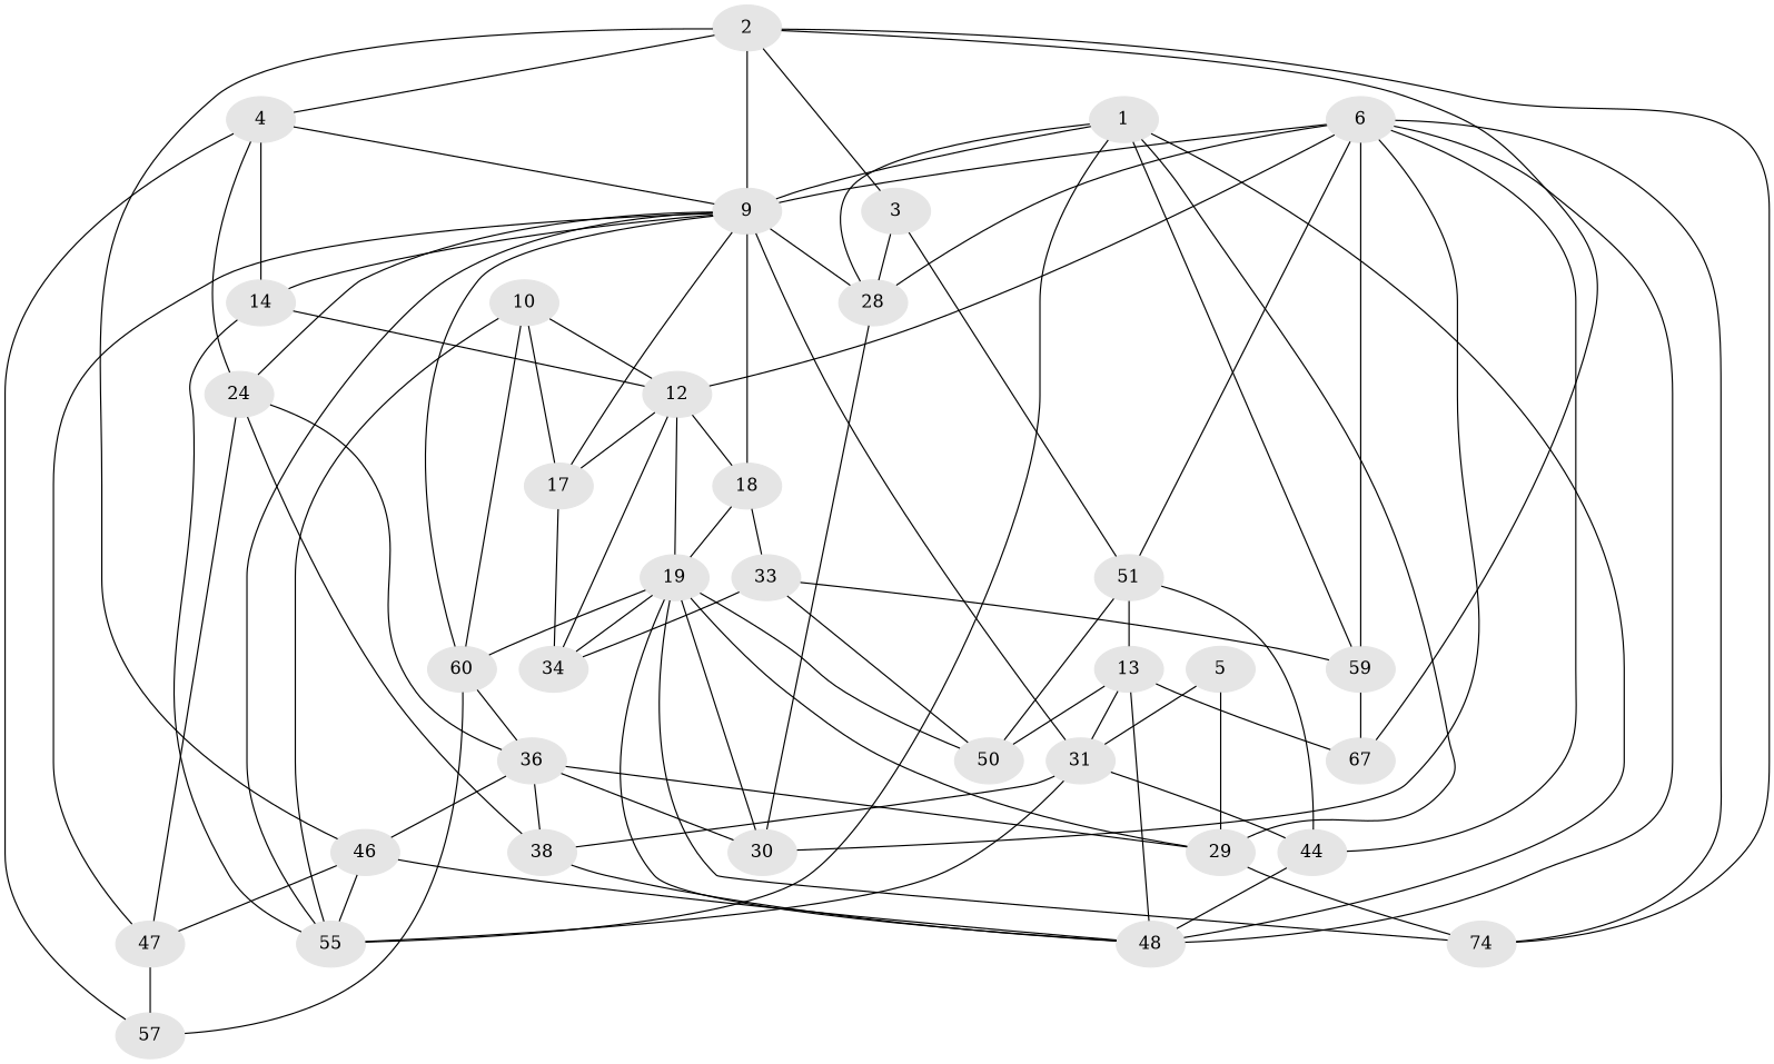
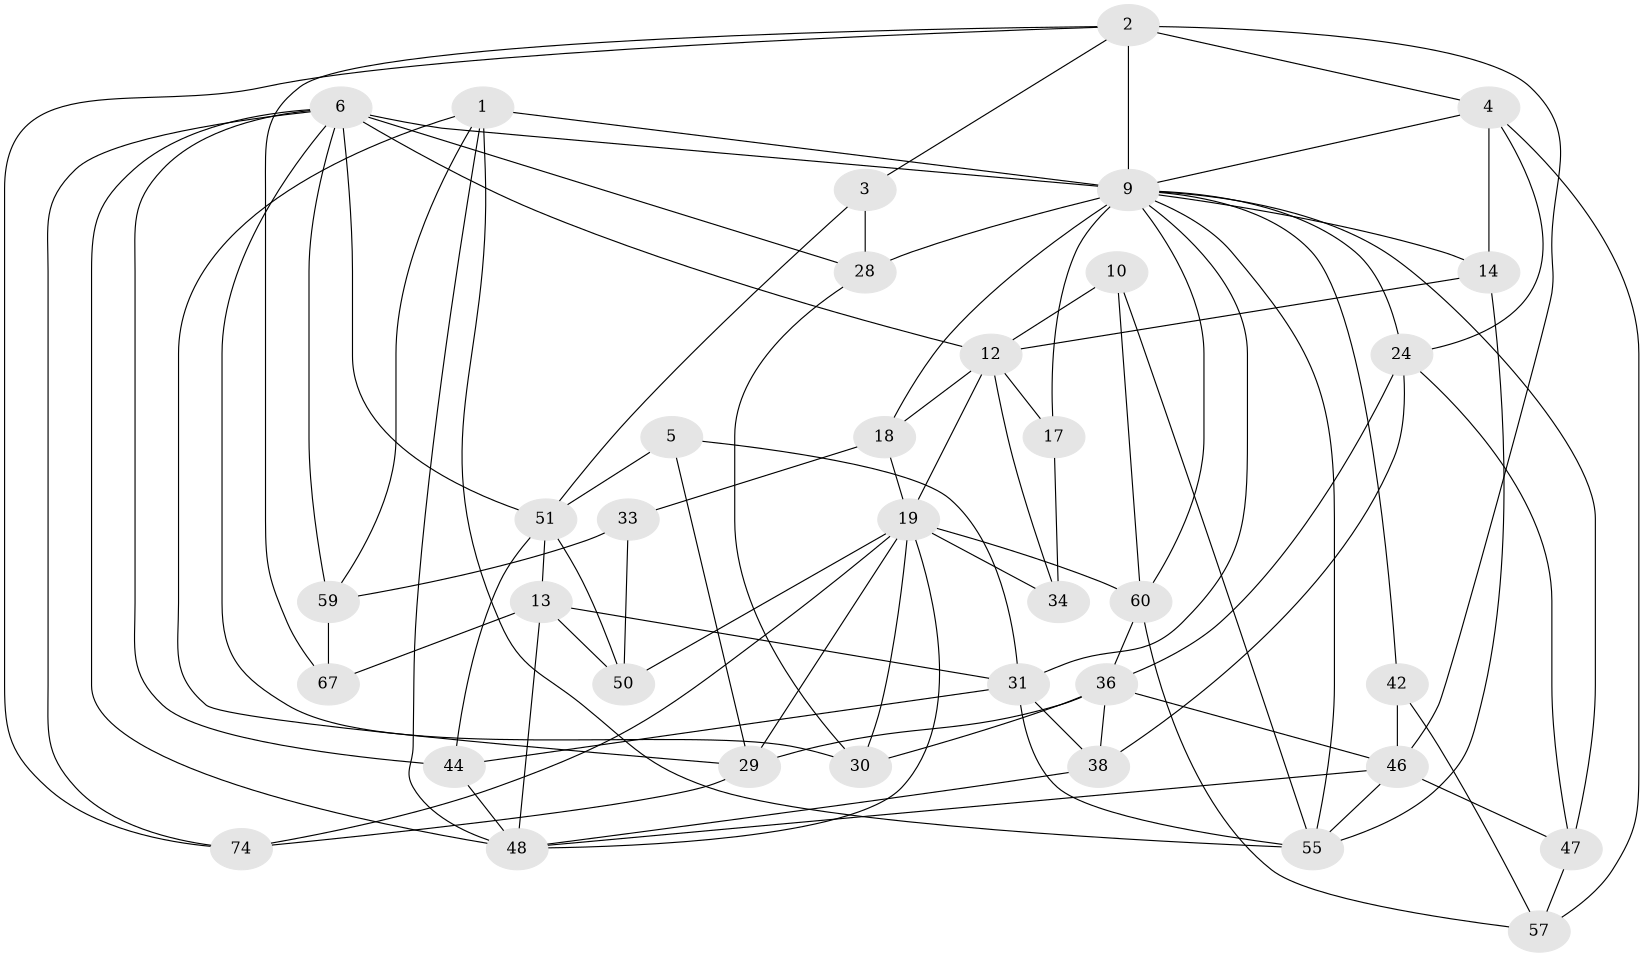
  graph {
    node [color=gray90 style=filled]
    1 [super="+60"]
    9 [super="+40+62+12"]
    28 [super="+37+39"]
    29 [super="+69"]
    48 [super="+52+61+53"]
    55 [super="+63"]
    59
    14 [super="+41"]
    24 [super="+45"]
    31 [super="+43"]
    17
    18
    n13 [label=60 super="+36"]
+   42
    47
    30
    74
    67
    2 [super="+8"]
    3
    4 [super="+72+7"]
    46 [super="+51"]
    n23 [label=51 super="+64"]
    57
    44
    13 [super="+25+65"]
    50
    n28 [label=12 super="+58+71+27"]
    n29 [label=36 super="+49"]
    38
    5 [super="+21"]
    6 [super="+15+73+75"]
    19 [super="+22"]
    34
    33
    10
    1 -- 9
-   1 -- 28
    1 -- 29
    1 -- 48
    1 -- 55
    1 -- 59
    9 -- 28 [weight=3]
    9 -- 55
    9 -- 14
    9 -- 24
    9 -- 31
    9 -- 17
    9 -- 18
    9 -- n13
+   9 -- 42
    9 -- 47
    28 -- 30
    29 -- 74
    59 -- 67
    14 -- 55
    14 -- n28 [weight=2]
    24 -- 47
    24 -- n29
    24 -- 38
    31 -- 55
    31 -- 44
    31 -- 38
    17 -- 34
    18 -- 19
    18 -- 33
    n13 -- 57
    n13 -- n29
+   42 -- 46
+   42 -- 57
    47 -- 57
    2 -- 9 [weight=2]
    2 -- 74
    2 -- 67
    2 -- 3
    2 -- 4 [weight=2]
    2 -- 46
    3 -- 28 [weight=2]
    3 -- n23
    4 -- 9
    4 -- 14 [weight=2]
    4 -- 24 [weight=2]
    4 -- 57
    46 -- 48
    46 -- 55
    46 -- 47
    n23 -- 44
    n23 -- 13
    n23 -- 50
    44 -- 48
    13 -- 48 [weight=2]
    13 -- 31
    13 -- 67
    13 -- 50
    n28 -- 17
    n28 -- 18
    n28 -- 19 [weight=2]
    n28 -- 34
    n29 -- 29
    n29 -- 30
    n29 -- 46
    n29 -- 38
    38 -- 48
    5 -- 29 [weight=2]
    5 -- 31
+   5 -- n23
    6 -- 9 [weight=2]
    6 -- 28
    6 -- 48
    6 -- 59
    6 -- 30
    6 -- 74
    6 -- n23
    6 -- 44
    6 -- n28
    19 -- 29
    19 -- 48
    19 -- n13
    19 -- 30
    19 -- 74
    19 -- 50
    19 -- 34
    33 -- 59
    33 -- 50
-   33 -- 34
    10 -- 55
-   10 -- 17
    10 -- n13
    10 -- n28
  }
